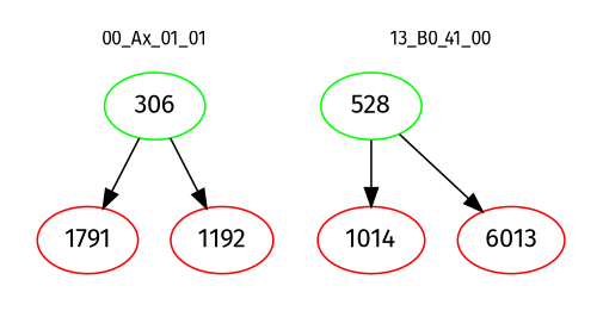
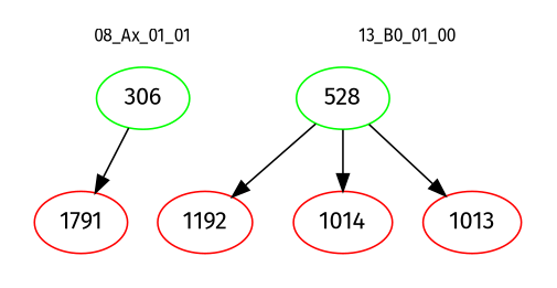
  digraph {
    fontname="Fira Sans"
    node [color=red fontname="Fira Sans"]
    edge [color=black fontname="Fira Sans"]
    n1 [color=green label=306]
    n2 [label=1791]
    n3 [label=1192]
    n4 [color=green label=528]
    n5 [label=1014]
-   n6 [label=6013]
+   n6 [label=1013]
    subgraph cluster_1 {
      color=white
      fontsize=10
-     label="00_Ax_01_01"
+     label="08_Ax_01_01"
      n1
      n2
      n3
    }
    subgraph cluster_2 {
      color=white
      fontsize=10
-     label="13_B0_41_00"
+     label="13_B0_01_00"
      n4
      n5
      n6
    }
    n1 -> n2
-   n1 -> n3
+   n4 -> n3
    n4 -> n5
    n4 -> n6
  }
